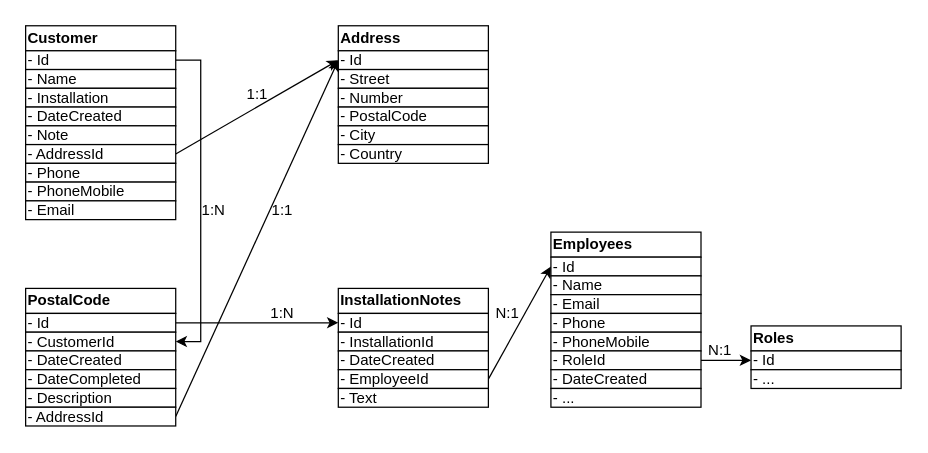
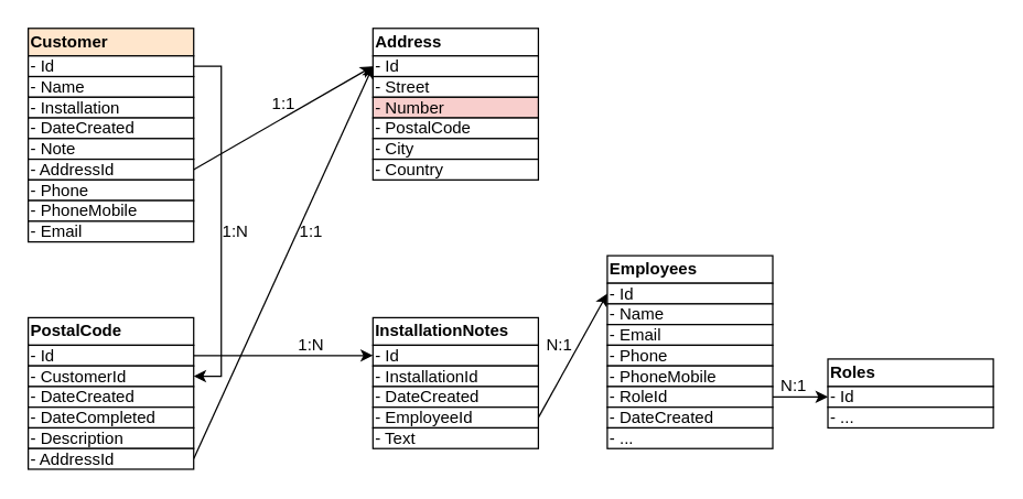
  <mxCell id="0" />
  <mxCell id="1" parent="0" />
- <mxCell id="2" value="&lt;b&gt;Customer&lt;/b&gt;&lt;br&gt;" style="rounded=0;whiteSpace=wrap;html=1;align=left;" parent="1" vertex="1"><mxGeometry x="20" y="20" width="120" height="20" as="geometry" /></mxCell>
+ <mxCell id="2" value="&lt;b&gt;Customer&lt;/b&gt;&lt;br&gt;" style="rounded=0;whiteSpace=wrap;html=1;align=left;fillColor=#ffe6cc;" parent="1" vertex="1"><mxGeometry x="20" y="20" width="120" height="20" as="geometry" /></mxCell>
  <mxCell id="3" value="&lt;b&gt;PostalCode&lt;/b&gt;" style="rounded=0;whiteSpace=wrap;html=1;align=left;" parent="1" vertex="1"><mxGeometry x="20" y="230" width="120" height="20" as="geometry" /></mxCell>
  <mxCell id="4" value="&lt;b&gt;InstallationNotes&lt;/b&gt;" style="rounded=0;whiteSpace=wrap;html=1;align=left;" parent="1" vertex="1"><mxGeometry x="270" y="230" width="120" height="20" as="geometry" /></mxCell>
  <mxCell id="5" value="&lt;b&gt;Address&lt;/b&gt;" style="rounded=0;whiteSpace=wrap;html=1;align=left;" parent="1" vertex="1"><mxGeometry x="270" y="20" width="120" height="20" as="geometry" /></mxCell>
  <mxCell id="6" style="edgeStyle=orthogonalEdgeStyle;rounded=0;orthogonalLoop=1;jettySize=auto;html=1;exitX=1;exitY=0.5;exitDx=0;exitDy=0;entryX=1;entryY=0.5;entryDx=0;entryDy=0;" parent="1" source="7" target="25" edge="1"><mxGeometry relative="1" as="geometry" /></mxCell>
  <mxCell id="7" value="- Id" style="rounded=0;whiteSpace=wrap;html=1;align=left;" parent="1" vertex="1"><mxGeometry x="20" y="40" width="120" height="15" as="geometry" /></mxCell>
  <mxCell id="8" value="- Name" style="rounded=0;whiteSpace=wrap;html=1;align=left;" parent="1" vertex="1"><mxGeometry x="20" y="55" width="120" height="15" as="geometry" /></mxCell>
  <mxCell id="9" value="- Installation" style="rounded=0;whiteSpace=wrap;html=1;align=left;" parent="1" vertex="1"><mxGeometry x="20" y="70" width="120" height="15" as="geometry" /></mxCell>
  <mxCell id="10" value="- DateCreated" style="rounded=0;whiteSpace=wrap;html=1;align=left;" parent="1" vertex="1"><mxGeometry x="20" y="85" width="120" height="15" as="geometry" /></mxCell>
  <mxCell id="11" value="- Note" style="rounded=0;whiteSpace=wrap;html=1;align=left;" parent="1" vertex="1"><mxGeometry x="20" y="100" width="120" height="15" as="geometry" /></mxCell>
  <mxCell id="12" style="rounded=0;orthogonalLoop=1;jettySize=auto;html=1;exitX=1;exitY=0.5;exitDx=0;exitDy=0;entryX=0;entryY=0.5;entryDx=0;entryDy=0;" parent="1" source="13" target="17" edge="1"><mxGeometry relative="1" as="geometry"><mxPoint x="250" y="60" as="targetPoint" /></mxGeometry></mxCell>
  <mxCell id="13" value="- AddressId" style="rounded=0;whiteSpace=wrap;html=1;align=left;" parent="1" vertex="1"><mxGeometry x="20" y="115" width="120" height="15" as="geometry" /></mxCell>
  <mxCell id="14" value="- Phone" style="rounded=0;whiteSpace=wrap;html=1;align=left;" parent="1" vertex="1"><mxGeometry x="20" y="130" width="120" height="15" as="geometry" /></mxCell>
  <mxCell id="15" value="- PhoneMobile" style="rounded=0;whiteSpace=wrap;html=1;align=left;" parent="1" vertex="1"><mxGeometry x="20" y="145" width="120" height="15" as="geometry" /></mxCell>
  <mxCell id="16" value="- Email" style="rounded=0;whiteSpace=wrap;html=1;align=left;" parent="1" vertex="1"><mxGeometry x="20" y="160" width="120" height="15" as="geometry" /></mxCell>
  <mxCell id="17" value="- Id" style="rounded=0;whiteSpace=wrap;html=1;align=left;" parent="1" vertex="1"><mxGeometry x="270" y="40" width="120" height="15" as="geometry" /></mxCell>
  <mxCell id="18" value="- Street" style="rounded=0;whiteSpace=wrap;html=1;align=left;" parent="1" vertex="1"><mxGeometry x="270" y="55" width="120" height="15" as="geometry" /></mxCell>
- <mxCell id="19" value="- Number" style="rounded=0;whiteSpace=wrap;html=1;align=left;" parent="1" vertex="1"><mxGeometry x="270" y="70" width="120" height="15" as="geometry" /></mxCell>
+ <mxCell id="19" value="- Number" style="rounded=0;whiteSpace=wrap;html=1;align=left;fillColor=#f8cecc;" parent="1" vertex="1"><mxGeometry x="270" y="70" width="120" height="15" as="geometry" /></mxCell>
  <mxCell id="20" value="- PostalCode" style="rounded=0;whiteSpace=wrap;html=1;align=left;" parent="1" vertex="1"><mxGeometry x="270" y="85" width="120" height="15" as="geometry" /></mxCell>
  <mxCell id="21" value="- City" style="rounded=0;whiteSpace=wrap;html=1;align=left;" parent="1" vertex="1"><mxGeometry x="270" y="100" width="120" height="15" as="geometry" /></mxCell>
  <mxCell id="22" value="- Country" style="rounded=0;whiteSpace=wrap;html=1;align=left;" parent="1" vertex="1"><mxGeometry x="270" y="115" width="120" height="15" as="geometry" /></mxCell>
  <mxCell id="23" style="rounded=0;orthogonalLoop=1;jettySize=auto;html=1;exitX=1;exitY=0.5;exitDx=0;exitDy=0;entryX=0;entryY=0.5;entryDx=0;entryDy=0;" parent="1" source="24" target="31" edge="1"><mxGeometry relative="1" as="geometry" /></mxCell>
  <mxCell id="24" value="- Id" style="rounded=0;whiteSpace=wrap;html=1;align=left;" parent="1" vertex="1"><mxGeometry x="20" y="250" width="120" height="15" as="geometry" /></mxCell>
  <mxCell id="25" value="- CustomerId" style="rounded=0;whiteSpace=wrap;html=1;align=left;" parent="1" vertex="1"><mxGeometry x="20" y="265" width="120" height="15" as="geometry" /></mxCell>
  <mxCell id="26" value="- DateCreated" style="rounded=0;whiteSpace=wrap;html=1;align=left;" parent="1" vertex="1"><mxGeometry x="20" y="280" width="120" height="15" as="geometry" /></mxCell>
  <mxCell id="27" value="- DateCompleted" style="rounded=0;whiteSpace=wrap;html=1;align=left;" parent="1" vertex="1"><mxGeometry x="20" y="295" width="120" height="15" as="geometry" /></mxCell>
  <mxCell id="28" value="- Description" style="rounded=0;whiteSpace=wrap;html=1;align=left;" parent="1" vertex="1"><mxGeometry x="20" y="310" width="120" height="15" as="geometry" /></mxCell>
  <mxCell id="29" style="rounded=0;orthogonalLoop=1;jettySize=auto;html=1;exitX=1;exitY=0.5;exitDx=0;exitDy=0;entryX=0;entryY=0.5;entryDx=0;entryDy=0;" parent="1" source="30" target="17" edge="1"><mxGeometry relative="1" as="geometry" /></mxCell>
  <mxCell id="30" value="- AddressId" style="rounded=0;whiteSpace=wrap;html=1;align=left;" parent="1" vertex="1"><mxGeometry x="20" y="325" width="120" height="15" as="geometry" /></mxCell>
  <mxCell id="31" value="- Id" style="rounded=0;whiteSpace=wrap;html=1;align=left;" parent="1" vertex="1"><mxGeometry x="270" y="250" width="120" height="15" as="geometry" /></mxCell>
  <mxCell id="32" value="- InstallationId" style="rounded=0;whiteSpace=wrap;html=1;align=left;" parent="1" vertex="1"><mxGeometry x="270" y="265" width="120" height="15" as="geometry" /></mxCell>
  <mxCell id="33" value="- DateCreated" style="rounded=0;whiteSpace=wrap;html=1;align=left;" parent="1" vertex="1"><mxGeometry x="270" y="280" width="120" height="15" as="geometry" /></mxCell>
  <mxCell id="34" style="rounded=0;orthogonalLoop=1;jettySize=auto;html=1;exitX=1;exitY=0.5;exitDx=0;exitDy=0;entryX=0;entryY=0.5;entryDx=0;entryDy=0;" parent="1" source="35" target="42" edge="1"><mxGeometry relative="1" as="geometry" /></mxCell>
  <mxCell id="35" value="- EmployeeId" style="rounded=0;whiteSpace=wrap;html=1;align=left;" parent="1" vertex="1"><mxGeometry x="270" y="295" width="120" height="15" as="geometry" /></mxCell>
  <mxCell id="36" value="- Text" style="rounded=0;whiteSpace=wrap;html=1;align=left;" parent="1" vertex="1"><mxGeometry x="270" y="310" width="120" height="15" as="geometry" /></mxCell>
  <mxCell id="37" value="1:N" style="text;html=1;align=center;verticalAlign=middle;resizable=0;points=[];autosize=1;" parent="1" vertex="1"><mxGeometry x="155" y="157.5" width="30" height="20" as="geometry" /></mxCell>
  <mxCell id="38" value="1:1" style="text;html=1;align=center;verticalAlign=middle;resizable=0;points=[];autosize=1;" parent="1" vertex="1"><mxGeometry x="210" y="157.5" width="30" height="20" as="geometry" /></mxCell>
  <mxCell id="39" value="1:1" style="text;html=1;align=center;verticalAlign=middle;resizable=0;points=[];autosize=1;" parent="1" vertex="1"><mxGeometry x="190" y="65" width="30" height="20" as="geometry" /></mxCell>
  <mxCell id="40" value="1:N" style="text;html=1;align=center;verticalAlign=middle;resizable=0;points=[];autosize=1;" parent="1" vertex="1"><mxGeometry x="210" y="240" width="30" height="20" as="geometry" /></mxCell>
  <mxCell id="41" value="&lt;b&gt;Employees&lt;/b&gt;" style="rounded=0;whiteSpace=wrap;html=1;align=left;" parent="1" vertex="1"><mxGeometry x="440" y="185" width="120" height="20" as="geometry" /></mxCell>
  <mxCell id="42" value="- Id" style="rounded=0;whiteSpace=wrap;html=1;align=left;" parent="1" vertex="1"><mxGeometry x="440" y="205" width="120" height="15" as="geometry" /></mxCell>
  <mxCell id="43" value="- Name" style="rounded=0;whiteSpace=wrap;html=1;align=left;" parent="1" vertex="1"><mxGeometry x="440" y="220" width="120" height="15" as="geometry" /></mxCell>
  <mxCell id="44" value="- Email" style="rounded=0;whiteSpace=wrap;html=1;align=left;" parent="1" vertex="1"><mxGeometry x="440" y="235" width="120" height="15" as="geometry" /></mxCell>
  <mxCell id="45" value="- Phone" style="rounded=0;whiteSpace=wrap;html=1;align=left;" parent="1" vertex="1"><mxGeometry x="440" y="250" width="120" height="15" as="geometry" /></mxCell>
  <mxCell id="46" value="- PhoneMobile" style="rounded=0;whiteSpace=wrap;html=1;align=left;" parent="1" vertex="1"><mxGeometry x="440" y="265" width="120" height="15" as="geometry" /></mxCell>
  <mxCell id="47" style="edgeStyle=none;rounded=0;orthogonalLoop=1;jettySize=auto;html=1;exitX=1;exitY=0.5;exitDx=0;exitDy=0;entryX=0;entryY=0.5;entryDx=0;entryDy=0;" parent="1" source="48" target="53" edge="1"><mxGeometry relative="1" as="geometry" /></mxCell>
  <mxCell id="48" value="- RoleId" style="rounded=0;whiteSpace=wrap;html=1;align=left;" parent="1" vertex="1"><mxGeometry x="440" y="280" width="120" height="15" as="geometry" /></mxCell>
  <mxCell id="49" value="- DateCreated" style="rounded=0;whiteSpace=wrap;html=1;align=left;" parent="1" vertex="1"><mxGeometry x="440" y="295" width="120" height="15" as="geometry" /></mxCell>
  <mxCell id="50" value="- ..." style="rounded=0;whiteSpace=wrap;html=1;align=left;" parent="1" vertex="1"><mxGeometry x="440" y="310" width="120" height="15" as="geometry" /></mxCell>
  <mxCell id="51" value="N:1" style="text;html=1;align=center;verticalAlign=middle;resizable=0;points=[];autosize=1;" parent="1" vertex="1"><mxGeometry x="390" y="240" width="30" height="20" as="geometry" /></mxCell>
  <mxCell id="52" value="&lt;b&gt;Roles&lt;/b&gt;" style="rounded=0;whiteSpace=wrap;html=1;align=left;" parent="1" vertex="1"><mxGeometry x="600" y="260" width="120" height="20" as="geometry" /></mxCell>
  <mxCell id="53" value="- Id" style="rounded=0;whiteSpace=wrap;html=1;align=left;" parent="1" vertex="1"><mxGeometry x="600" y="280" width="120" height="15" as="geometry" /></mxCell>
  <mxCell id="54" value="- ..." style="rounded=0;whiteSpace=wrap;html=1;align=left;" parent="1" vertex="1"><mxGeometry x="600" y="295" width="120" height="15" as="geometry" /></mxCell>
  <mxCell id="55" value="N:1" style="text;html=1;align=center;verticalAlign=middle;resizable=0;points=[];autosize=1;" parent="1" vertex="1"><mxGeometry x="560" y="270" width="30" height="20" as="geometry" /></mxCell>
